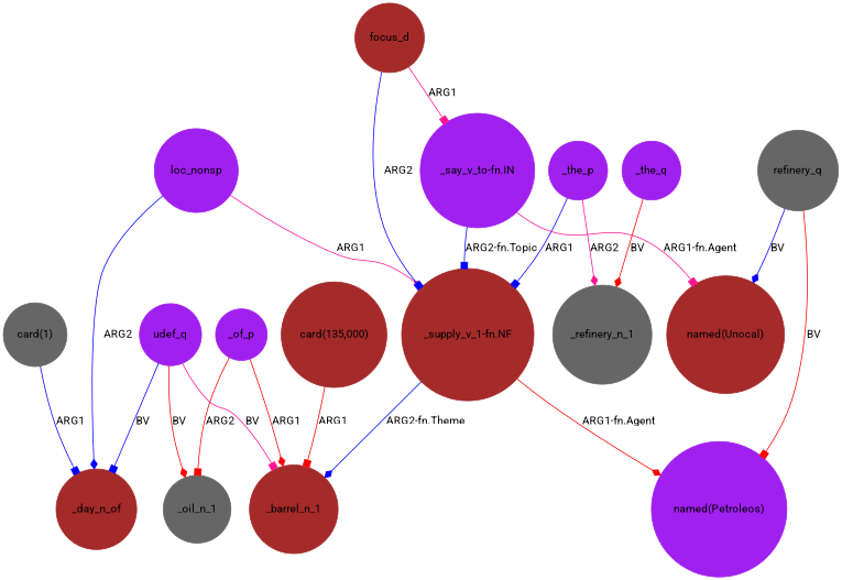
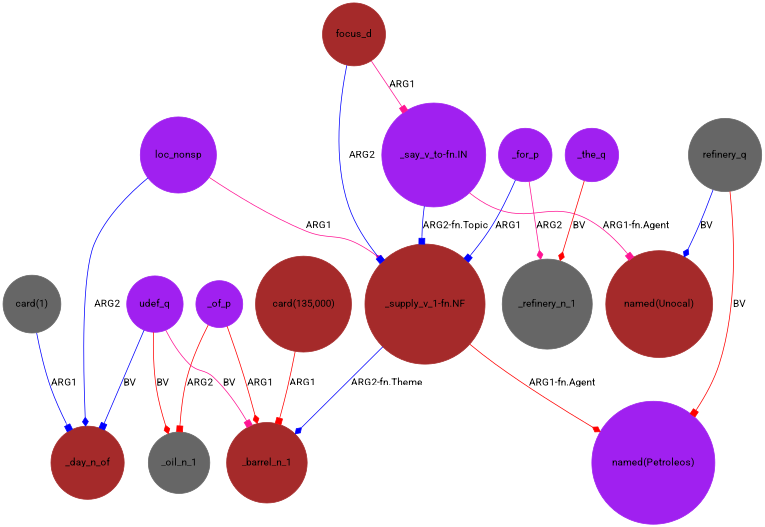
  digraph {
    fontname=Roboto
    node [color=purple fontname=Roboto shape=circle style=filled]
    edge [arrowhead=box color=blue fontname=Roboto]
    "_supply_v_1-fn.NF" [color=brown]
    loc_nonsp
    _day_n_of [color=brown]
    _barrel_n_1 [color=brown]
    "named(Petroleos)"
    _of_p
    _oil_n_1 [color=gray40]
-   _for_p [label=_the_p]
+   _for_p
    _refinery_n_1 [color=gray40]
    "_say_v_to-fn.IN"
    "named(Unocal)" [color=brown]
    "card(1)" [color=gray40]
    udef_q
    n14 [color=gray40 label=refinery_q]
    focus_d [color=brown]
    _the_q
    "card(135,000)" [color=brown]
    "_supply_v_1-fn.NF" -> _barrel_n_1 [arrowhead=diamond label="ARG2-fn.Theme"]
    "_supply_v_1-fn.NF" -> "named(Petroleos)" [arrowhead=diamond color=red label="ARG1-fn.Agent"]
    loc_nonsp -> "_supply_v_1-fn.NF" [arrowhead=diamond color=deeppink label=ARG1]
    loc_nonsp -> _day_n_of [arrowhead=diamond label=ARG2]
    _of_p -> _barrel_n_1 [arrowhead=diamond color=red label=ARG1]
    _of_p -> _oil_n_1 [color=red label=ARG2]
    _for_p -> "_supply_v_1-fn.NF" [label=ARG1]
    _for_p -> _refinery_n_1 [arrowhead=diamond color=deeppink label=ARG2]
    "_say_v_to-fn.IN" -> "_supply_v_1-fn.NF" [label="ARG2-fn.Topic"]
    "_say_v_to-fn.IN" -> "named(Unocal)" [color=deeppink label="ARG1-fn.Agent"]
    "card(1)" -> _day_n_of [label=ARG1]
    udef_q -> _day_n_of [label=BV]
    udef_q -> _barrel_n_1 [color=deeppink label=BV]
    udef_q -> _oil_n_1 [arrowhead=diamond color=red label=BV]
    n14 -> "named(Petroleos)" [color=red label=BV]
    n14 -> "named(Unocal)" [arrowhead=diamond label=BV]
    focus_d -> "_supply_v_1-fn.NF" [label=ARG2]
    focus_d -> "_say_v_to-fn.IN" [color=deeppink label=ARG1]
    _the_q -> _refinery_n_1 [arrowhead=diamond color=red label=BV]
    "card(135,000)" -> _barrel_n_1 [color=red label=ARG1]
  }
